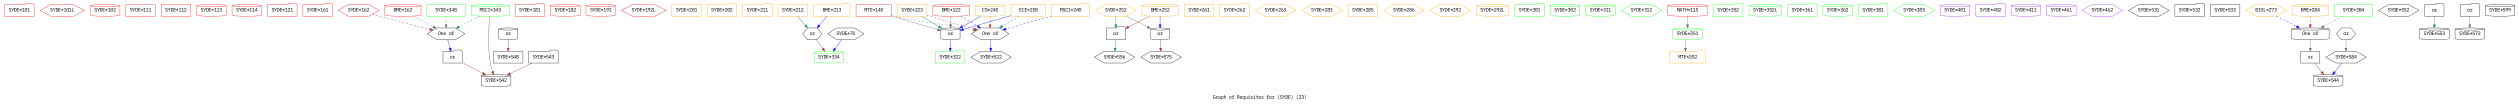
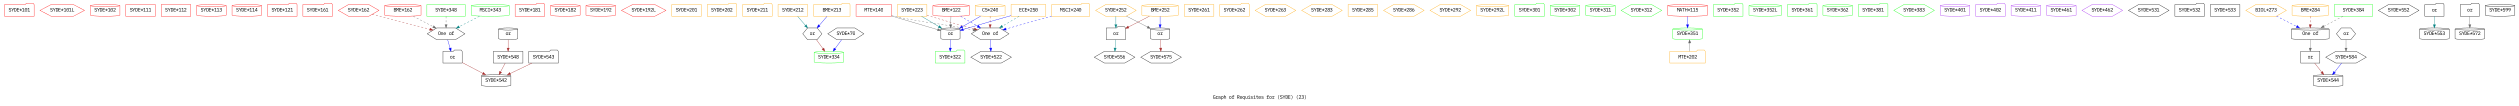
  strict digraph {
    fontname="IBM Plex Mono"
    label="Graph of Requisites for (SYDE) (23)"
    node [fontname="IBM Plex Mono" shape=cylinder]
    edge [color=brown fontname="IBM Plex Mono"]
    "SYDE*101" [color=red height=0.5 shape=folder width=1.2639]
    "SYDE*101L" [color=red height=0.5 shape=hexagon width=1.3889]
    "SYDE*102" [color=red height=0.5 width=1.2639]
    "SYDE*111" [color=red height=0.5 shape=box width=1.2639]
    "SYDE*112" [color=red height=0.5 shape=box width=1.2639]
    "SYDE*113" [color=red height=0.5 width=1.2639]
    "SYDE*114" [color=red height=0.5 width=1.2639]
    "SYDE*121" [color=red height=0.5 shape=folder width=1.2639]
    "SYDE*161" [color=red height=0.5 shape=folder width=1.2639]
    "SYDE*162" [color=red height=0.5 shape=hexagon width=1.2639]
    n11 [height=0.5 label="One of" shape=hexagon width=1.6085]
    n12 [height=0.5 label=or shape=folder width=0.81703]
    "SYDE*542" [height=0.5 width=1.2639]
    "SYDE*181" [color=red height=0.5 shape=folder width=1.2639]
    "SYDE*182" [color=red height=0.5 width=1.2639]
    "SYDE*192" [color=red height=0.5 width=1.2639]
    "SYDE*192L" [color=red height=0.5 shape=hexagon width=1.3889]
    "SYDE*201" [color=orange height=0.5 shape=box width=1.2639]
    "SYDE*202" [color=orange height=0.5 shape=folder width=1.2639]
    "SYDE*211" [color=orange height=0.5 shape=folder width=1.2639]
    "SYDE*212" [color=orange height=0.5 shape=box width=1.2639]
    n22 [height=0.5 label=or shape=hexagon width=0.81703]
    "SYDE*334" [color=green height=0.5 width=1.2639]
    "SYDE*223" [color=orange height=0.5 shape=box width=1.2639]
    n25 [height=0.5 label=or width=0.81703]
    n26 [height=0.5 label="One of" shape=hexagon width=1.6085]
    "SYDE*322" [color=green height=0.5 shape=folder width=1.2639]
    "SYDE*522" [height=0.5 shape=hexagon width=1.2639]
    "SYDE*252" [color=orange height=0.5 shape=hexagon width=1.2639]
    n30 [height=0.5 label=or shape=folder width=0.81703]
    n31 [height=0.5 label=or width=0.81703]
    "SYDE*556" [height=0.5 shape=hexagon width=1.2639]
    "SYDE*575" [height=0.5 shape=hexagon width=1.2639]
    "SYDE*261" [color=orange height=0.5 shape=box width=1.2639]
    "SYDE*262" [color=orange height=0.5 shape=folder width=1.2639]
    "SYDE*263" [color=orange height=0.5 shape=hexagon width=1.2639]
    "SYDE*283" [color=orange height=0.5 shape=hexagon width=1.2639]
    "SYDE*285" [color=orange height=0.5 shape=box width=1.2639]
    "SYDE*286" [color=orange height=0.5 shape=hexagon width=1.2639]
    "SYDE*292" [color=orange height=0.5 shape=hexagon width=1.2639]
    "SYDE*292L" [color=orange height=0.5 width=1.3889]
    "SYDE*301" [color=green height=0.5 shape=folder width=1.2639]
    "SYDE*302" [color=green height=0.5 width=1.2639]
    "SYDE*311" [color=green height=0.5 width=1.2639]
    "SYDE*312" [color=green height=0.5 shape=hexagon width=1.2639]
    "BME*122" [color=red height=0.5 width=1.5526]
    "CS*240" [color=orange height=0.5 width=1.2818]
    "ECE*250" [color=orange height=0.5 shape=box width=1.4804]
    "MTE*140" [color=red height=0.5 shape=box width=1.5165]
    "BME*213" [color=orange height=0.5 shape=folder width=1.5526]
    "SYDE*70" [height=0.5 shape=hexagon width=1.4804]
    "SYDE*351" [color=green height=0.5 width=1.2639]
    "MATH*115" [color=red height=0.5 width=1.7151]
    "MTE*202" [color=orange height=0.5 shape=folder width=1.5165]
    "SYDE*352" [color=green height=0.5 shape=folder width=1.2639]
    "SYDE*352L" [color=green height=0.5 width=1.3889]
    "SYDE*361" [color=green height=0.5 shape=folder width=1.2639]
    "SYDE*362" [color=green height=0.5 width=1.2639]
    "SYDE*381" [color=green height=0.5 shape=folder width=1.2639]
    "SYDE*383" [color=green height=0.5 shape=hexagon width=1.2639]
    "SYDE*401" [color=purple height=0.5 width=1.2639]
    "SYDE*402" [color=purple height=0.5 shape=folder width=1.2639]
    "SYDE*411" [color=purple height=0.5 width=1.2639]
    "SYDE*461" [color=purple height=0.5 width=1.2639]
    "SYDE*462" [color=purple height=0.5 shape=hexagon width=1.2639]
    "MSCI*240" [color=orange height=0.5 shape=folder width=1.6249]
    "SYDE*531" [height=0.5 shape=hexagon width=1.2639]
    "SYDE*532" [height=0.5 shape=folder width=1.2639]
    "SYDE*533" [height=0.5 shape=box width=1.2639]
    "BME*162" [color=red height=0.5 width=1.5526]
    "MSCI*343" [color=green height=0.5 width=1.6249]
    "SYDE*348" [color=green height=0.5 shape=box width=1.6429]
    "SYDE*548" [height=0.5 shape=box width=1.2639]
    "SYDE*543" [height=0.5 shape=folder width=1.2639]
    "SYDE*544" [height=0.5 width=1.2639]
    n76 [height=0.5 label=or shape=box width=0.81703]
    n77 [height=0.5 label="One of" width=1.6085]
    "BIOL*273" [color=orange height=0.5 shape=hexagon width=1.5526]
    "BME*284" [color=orange height=0.5 width=1.5526]
    "SYDE*384" [color=green height=0.5 shape=box width=1.6429]
    "SYDE*584" [height=0.5 shape=hexagon width=1.2639]
    n82 [height=0.5 label=or width=0.81703]
    "SYDE*552" [height=0.5 shape=hexagon width=1.2639]
    "SYDE*553" [height=0.5 width=1.2639]
    n85 [height=0.5 label=or shape=folder width=0.81703]
    "BME*252" [color=orange height=0.5 width=1.5526]
    "SYDE*572" [height=0.5 width=1.2639]
    n88 [height=0.5 label=or shape=folder width=0.81703]
    n89 [height=0.5 label=or shape=hexagon width=0.81703]
    "SYDE*599" [height=0.5 width=1.2639]
    "SYDE*162" -> n11 [style=dashed]
    n11 -> n12 [color=blue]
    n12 -> "SYDE*542"
    "SYDE*212" -> n22 [color=teal]
    n22 -> "SYDE*334"
    "SYDE*223" -> n25 [color=teal]
    "SYDE*223" -> n26 [style=dashed]
    n25 -> "SYDE*322" [color=blue]
    n26 -> "SYDE*522" [color=blue]
    "SYDE*252" -> n30 [color=teal]
    "SYDE*252" -> n31 [color=gray40]
    n30 -> "SYDE*556" [color=teal]
    n31 -> "SYDE*575"
    "BME*122" -> n25 [color=gray40]
    "BME*122" -> n26 [color=blue style=dashed]
    "CS*240" -> n25 [color=blue]
    "CS*240" -> n26 [style=dashed]
    "ECE*250" -> n25 [color=blue]
    "ECE*250" -> n26 [color=teal style=dashed]
    "MTE*140" -> n25 [color=gray40]
    "MTE*140" -> n26 [color=gray40 style=dashed]
    "BME*213" -> n22 [color=blue]
    "SYDE*70" -> "SYDE*334" [color=blue]
-   "MATH*115" -> "SYDE*351" [color=gray40]
-   "SYDE*351" -> "MTE*202" [color=gray40]
+   "MATH*115" -> "SYDE*351" [color=blue]
+   "MTE*202" -> "SYDE*351" [color=gray40]
    "MSCI*240" -> n26 [color=blue style=dashed]
    "BME*162" -> n11 [color=gray40 style=dashed]
    "MSCI*343" -> n11 [color=teal style=dashed]
    "SYDE*348" -> n11 [color=gray40 style=dashed]
-   "MSCI*343" -> "SYDE*542"
+   "SYDE*548" -> "SYDE*542"
    "SYDE*543" -> "SYDE*542"
    n76 -> "SYDE*544"
    n77 -> n76 [color=gray40]
    "BIOL*273" -> n77 [color=blue style=dashed]
    "BME*284" -> n77 [style=dashed]
    "SYDE*384" -> n77 [color=gray40 style=dashed]
    "SYDE*584" -> "SYDE*544" [color=blue]
    n82 -> "SYDE*548"
    n85 -> "SYDE*553" [color=teal]
    "BME*252" -> n30
    "BME*252" -> n31 [color=blue]
    n88 -> "SYDE*572" [color=gray40]
    n89 -> "SYDE*584" [color=gray40]
  }
